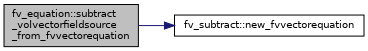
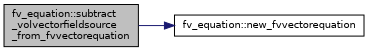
  digraph {
    rankdir=LR
    node [color=black fontname=Helvetica fontsize=10 shape=record style=filled]
    n1 [fillcolor=grey75 fontcolor=black height=0.2 label="fv_equation::subtract\l_volvectorfieldsource\l_from_fvvectorequation" width=0.4]
-   n2 [fillcolor=white height=0.2 label="fv_subtract::new_fvvectorequation" width=0.4]
+   n2 [fillcolor=white height=0.2 label="fv_equation::new_fvvectorequation" width=0.4]
    n1 -> n2 [color=midnightblue fontname=Helvetica fontsize=10 labelfontname=Helvetica labelfontsize=10 style=solid]
  }
